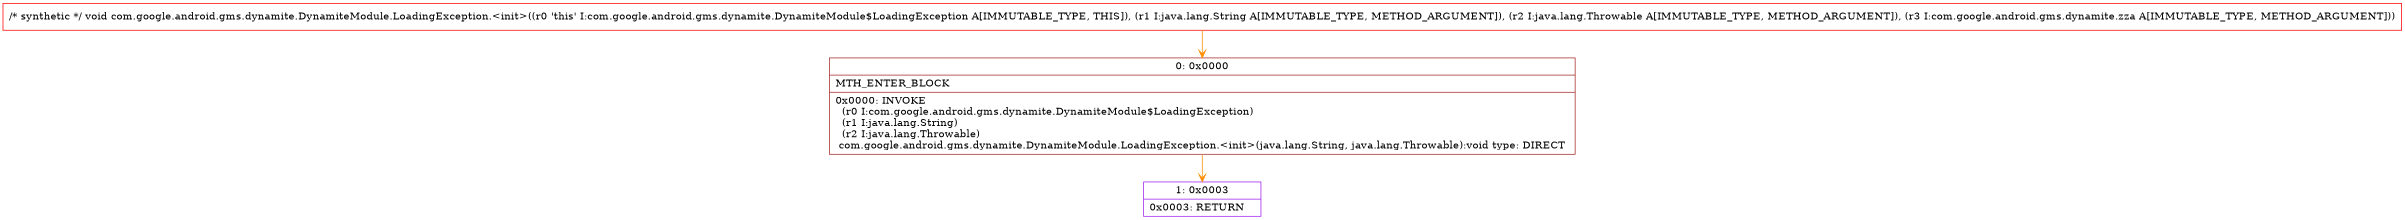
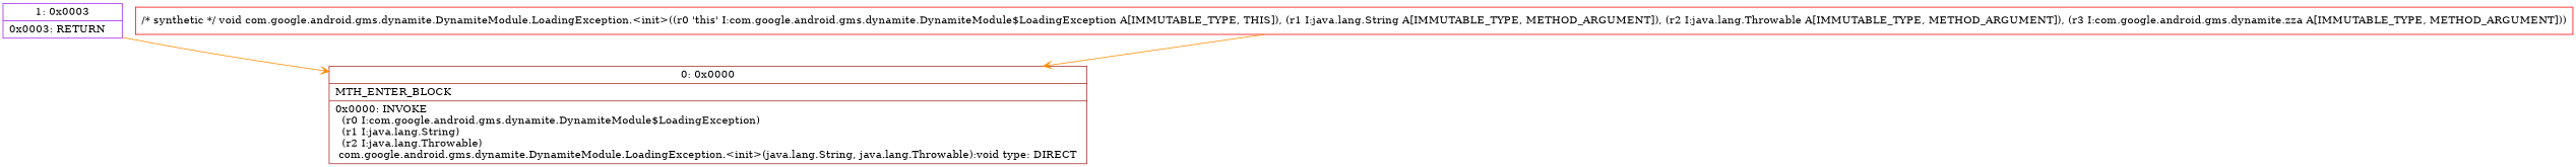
  digraph {
    node [shape=record]
    edge [color=darkorange arrowhead=vee]
    n1 [label="{0\:\ 0x0000|MTH_ENTER_BLOCK\l|0x0000: INVOKE  \l  (r0 I:com.google.android.gms.dynamite.DynamiteModule$LoadingException)\l  (r1 I:java.lang.String)\l  (r2 I:java.lang.Throwable)\l com.google.android.gms.dynamite.DynamiteModule.LoadingException.\<init\>(java.lang.String, java.lang.Throwable):void type: DIRECT \l}" color=brown]
    n2 [label="{1\:\ 0x0003|0x0003: RETURN   \l}" color=purple]
    n3 [label="{\/* synthetic *\/ void com.google.android.gms.dynamite.DynamiteModule.LoadingException.\<init\>((r0 'this' I:com.google.android.gms.dynamite.DynamiteModule$LoadingException A[IMMUTABLE_TYPE, THIS]), (r1 I:java.lang.String A[IMMUTABLE_TYPE, METHOD_ARGUMENT]), (r2 I:java.lang.Throwable A[IMMUTABLE_TYPE, METHOD_ARGUMENT]), (r3 I:com.google.android.gms.dynamite.zza A[IMMUTABLE_TYPE, METHOD_ARGUMENT])) }" color=red]
-   n1 -> n2
+   n2 -> n1
    n3 -> n1
  }
